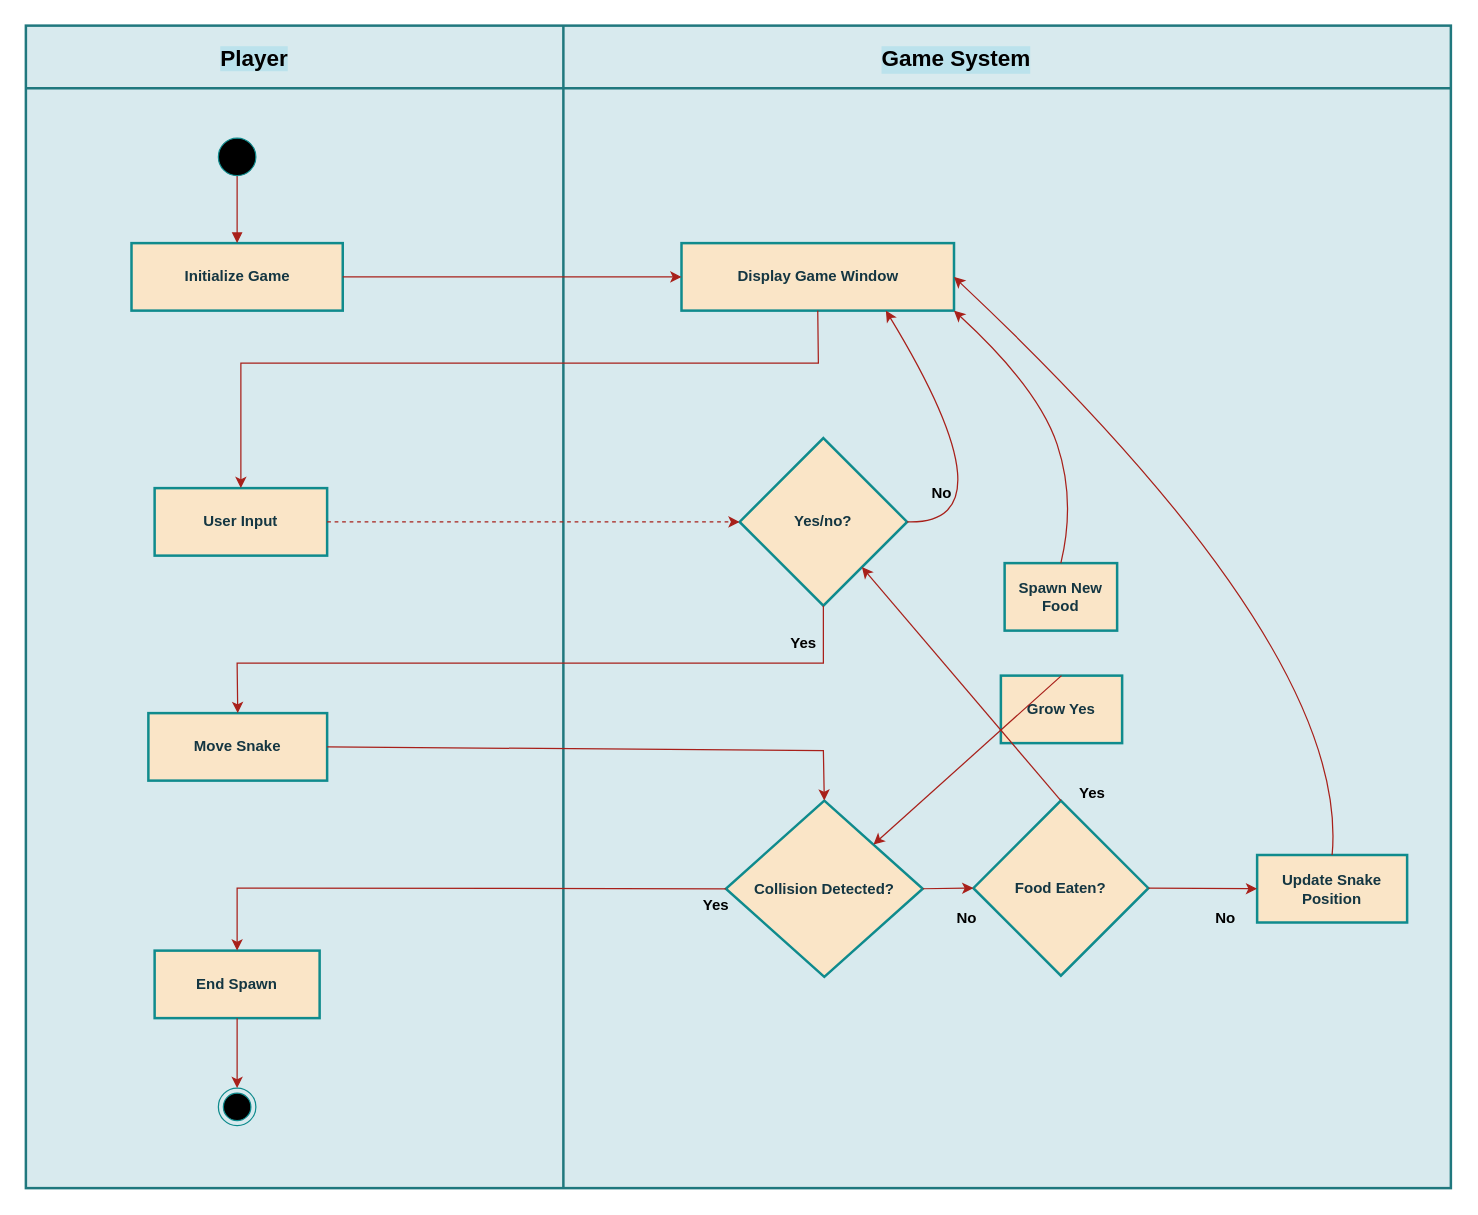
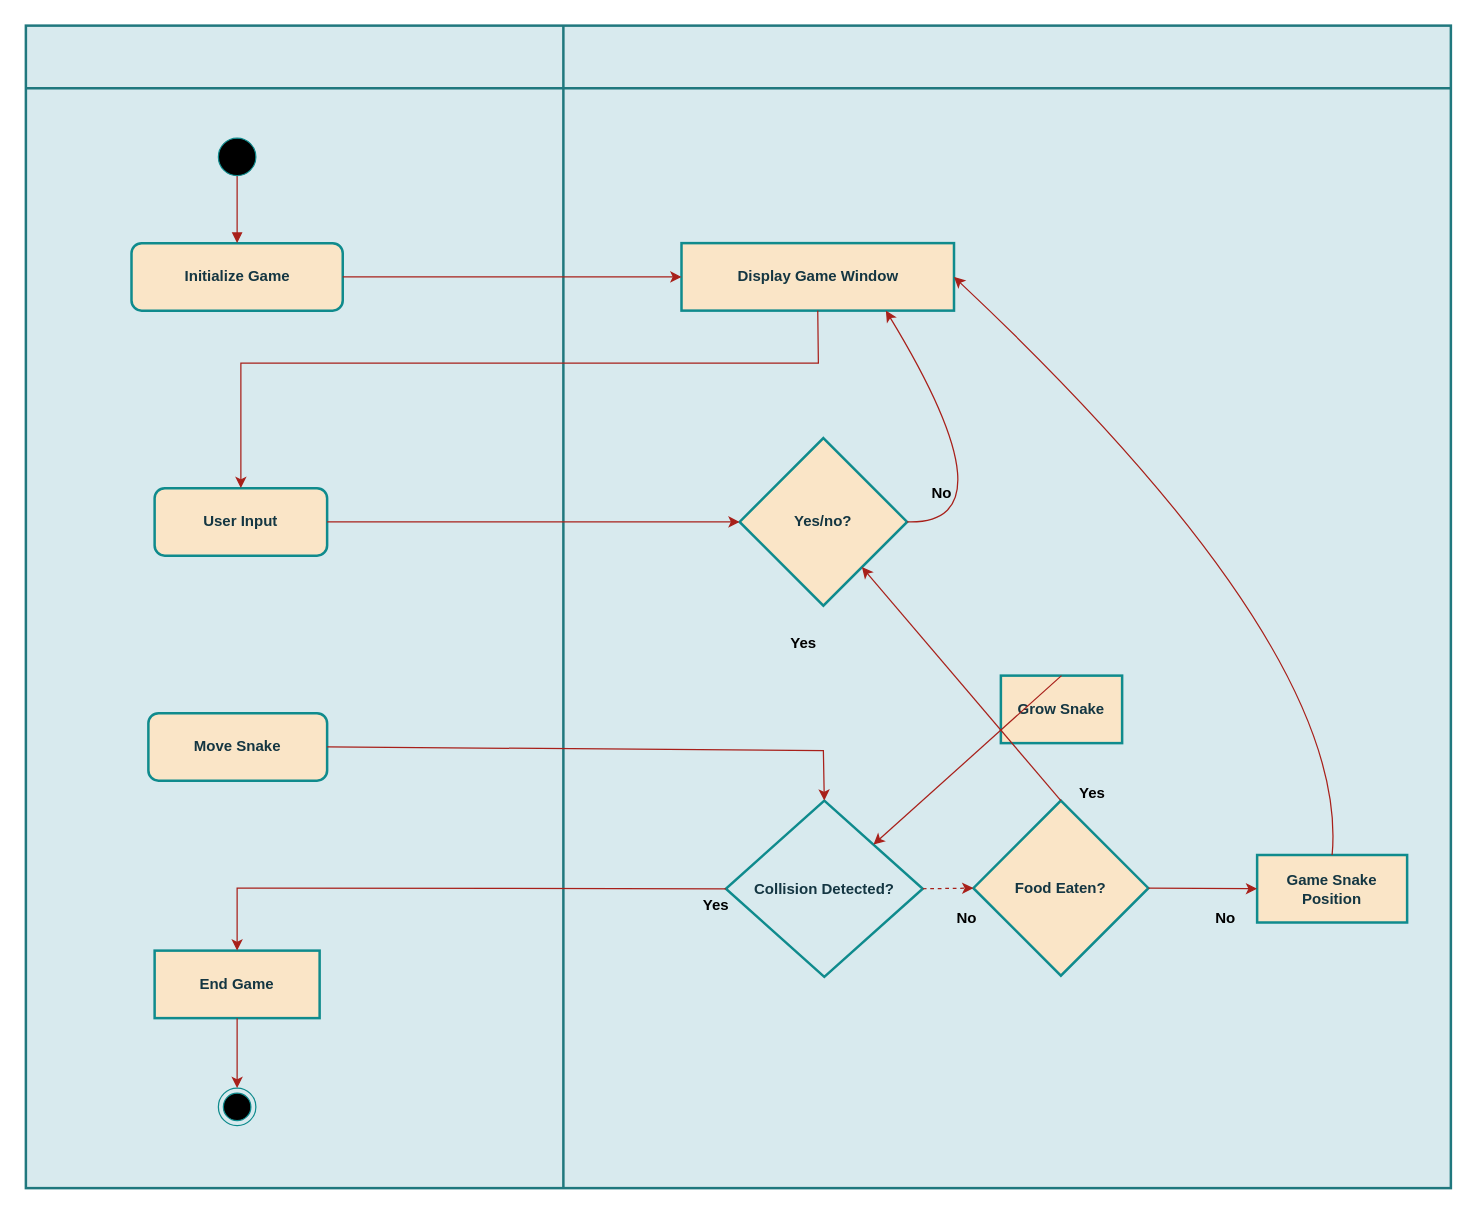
  <mxCell id="0" />
  <mxCell id="1" parent="0" />
  <mxCell id="2" value="" style="shape=internalStorage;whiteSpace=wrap;html=1;backgroundOutline=1;dx=430;dy=50;fontStyle=1;shadow=0;rounded=0;glass=0;labelBackgroundColor=none;fillColor=#D8EAEE;strokeColor=#20787E;strokeWidth=2;" vertex="1" parent="1"><mxGeometry x="20" y="20" width="1140" height="930" as="geometry" /></mxCell>
  <mxCell id="3" value="" style="ellipse;html=1;shape=endState;fillColor=#000000;strokeColor=#0F8B8D;fontStyle=1;labelBackgroundColor=none;fontColor=#143642;" vertex="1" parent="1"><mxGeometry x="174" y="870" width="30" height="30" as="geometry" /></mxCell>
- <mxCell id="4" value="Collision Detected?" style="rhombus;strokeWidth=2;whiteSpace=wrap;fontStyle=1;labelBackgroundColor=none;fillColor=#FAE5C7;strokeColor=#0F8B8D;fontColor=#143642;" vertex="1" parent="1"><mxGeometry x="580" y="640" width="157.5" height="141" as="geometry" /></mxCell>
- <mxCell id="5" value="Move Snake" style="whiteSpace=wrap;strokeWidth=2;fontStyle=1;labelBackgroundColor=none;fillColor=#FAE5C7;strokeColor=#0F8B8D;fontColor=#143642;" vertex="1" parent="1"><mxGeometry x="118" y="570" width="143" height="54" as="geometry" /></mxCell>
+ <mxCell id="4" value="Collision Detected?" style="rhombus;strokeWidth=2;whiteSpace=wrap;fontStyle=1;labelBackgroundColor=none;fillColor=#d8eaee;strokeColor=#0F8B8D;fontColor=#143642;" vertex="1" parent="1"><mxGeometry x="580" y="640" width="157.5" height="141" as="geometry" /></mxCell>
+ <mxCell id="5" value="Move Snake" style="whiteSpace=wrap;strokeWidth=2;fontStyle=1;labelBackgroundColor=none;fillColor=#FAE5C7;strokeColor=#0F8B8D;fontColor=#143642;rounded=1;" vertex="1" parent="1"><mxGeometry x="118" y="570" width="143" height="54" as="geometry" /></mxCell>
  <mxCell id="6" value="" style="endArrow=classic;html=1;rounded=0;exitX=1;exitY=0.5;exitDx=0;exitDy=0;entryX=0.5;entryY=0;entryDx=0;entryDy=0;fontStyle=1;labelBackgroundColor=none;strokeColor=#A8201A;fontColor=default;" edge="1" parent="1" source="5" target="4"><mxGeometry width="50" height="50" relative="1" as="geometry"><mxPoint x="-92.5" y="950" as="sourcePoint" /><mxPoint x="496" y="810" as="targetPoint" /><Array as="points"><mxPoint x="658" y="600" /></Array></mxGeometry></mxCell>
- <mxCell id="7" value="End Spawn" style="whiteSpace=wrap;strokeWidth=2;fontStyle=1;labelBackgroundColor=none;fillColor=#FAE5C7;strokeColor=#0F8B8D;fontColor=#143642;" vertex="1" parent="1"><mxGeometry x="123" y="760" width="132" height="54" as="geometry" /></mxCell>
+ <mxCell id="7" value="End Game" style="whiteSpace=wrap;strokeWidth=2;fontStyle=1;labelBackgroundColor=none;fillColor=#FAE5C7;strokeColor=#0F8B8D;fontColor=#143642;" vertex="1" parent="1"><mxGeometry x="123" y="760" width="132" height="54" as="geometry" /></mxCell>
  <mxCell id="8" value="" style="endArrow=classic;html=1;rounded=0;entryX=0.5;entryY=0;entryDx=0;entryDy=0;exitX=0;exitY=0.5;exitDx=0;exitDy=0;fontStyle=1;labelBackgroundColor=none;strokeColor=#A8201A;fontColor=default;" edge="1" parent="1" source="4" target="7"><mxGeometry width="50" height="50" relative="1" as="geometry"><mxPoint x="-92.5" y="950" as="sourcePoint" /><mxPoint x="-42.5" y="900" as="targetPoint" /><Array as="points"><mxPoint x="189" y="710" /></Array></mxGeometry></mxCell>
  <mxCell id="9" value="" style="endArrow=classic;html=1;rounded=0;entryX=0.5;entryY=0;entryDx=0;entryDy=0;exitX=0.5;exitY=1;exitDx=0;exitDy=0;fontStyle=1;labelBackgroundColor=none;strokeColor=#A8201A;fontColor=default;" edge="1" parent="1" source="7" target="3"><mxGeometry width="50" height="50" relative="1" as="geometry"><mxPoint x="-92.5" y="950" as="sourcePoint" /><mxPoint x="189" y="1170" as="targetPoint" /></mxGeometry></mxCell>
  <mxCell id="10" value="Yes/no?" style="rhombus;strokeWidth=2;whiteSpace=wrap;fontStyle=1;labelBackgroundColor=none;fillColor=#FAE5C7;strokeColor=#0F8B8D;fontColor=#143642;" vertex="1" parent="1"><mxGeometry x="591" y="350" width="134" height="134" as="geometry" /></mxCell>
- <mxCell id="11" value="" style="endArrow=classic;html=1;rounded=0;entryX=0.5;entryY=0;entryDx=0;entryDy=0;exitX=0.5;exitY=1;exitDx=0;exitDy=0;fontStyle=1;labelBackgroundColor=none;strokeColor=#A8201A;fontColor=default;" edge="1" parent="1" source="10" target="5"><mxGeometry width="50" height="50" relative="1" as="geometry"><mxPoint x="-92.5" y="550" as="sourcePoint" /><mxPoint x="-42.5" y="500" as="targetPoint" /><Array as="points"><mxPoint x="658" y="530" /><mxPoint x="189" y="530" /></Array></mxGeometry></mxCell>
  <mxCell id="12" value="Display Game Window" style="whiteSpace=wrap;strokeWidth=2;fontStyle=1;labelBackgroundColor=none;fillColor=#FAE5C7;strokeColor=#0F8B8D;fontColor=#143642;" vertex="1" parent="1"><mxGeometry x="544.5" y="194" width="218" height="54" as="geometry" /></mxCell>
- <mxCell id="13" value="Initialize Game" style="whiteSpace=wrap;strokeWidth=2;fontStyle=1;labelBackgroundColor=none;fillColor=#FAE5C7;strokeColor=#0F8B8D;fontColor=#143642;" vertex="1" parent="1"><mxGeometry x="104.5" y="194" width="169" height="54" as="geometry" /></mxCell>
+ <mxCell id="13" value="Initialize Game" style="whiteSpace=wrap;strokeWidth=2;fontStyle=1;labelBackgroundColor=none;fillColor=#FAE5C7;strokeColor=#0F8B8D;fontColor=#143642;rounded=1;" vertex="1" parent="1"><mxGeometry x="104.5" y="194" width="169" height="54" as="geometry" /></mxCell>
  <mxCell id="14" value="" style="curved=1;startArrow=none;endArrow=block;entryX=0.5;entryY=0;rounded=0;fontStyle=1;labelBackgroundColor=none;strokeColor=#A8201A;fontColor=default;" edge="1" parent="1" source="16" target="13"><mxGeometry relative="1" as="geometry"><Array as="points" /><mxPoint x="188.65" y="144" as="sourcePoint" /></mxGeometry></mxCell>
  <mxCell id="15" value="" style="endArrow=classic;html=1;rounded=0;entryX=0;entryY=0.5;entryDx=0;entryDy=0;exitX=1;exitY=0.5;exitDx=0;exitDy=0;fontStyle=1;labelBackgroundColor=none;strokeColor=#A8201A;fontColor=default;" edge="1" parent="1" source="13" target="12"><mxGeometry width="50" height="50" relative="1" as="geometry"><mxPoint x="-92.5" y="350" as="sourcePoint" /><mxPoint x="-42.5" y="300" as="targetPoint" /></mxGeometry></mxCell>
  <mxCell id="16" value="" style="ellipse;whiteSpace=wrap;html=1;aspect=fixed;fillStyle=solid;fillColor=#000000;fontStyle=1;labelBackgroundColor=none;strokeColor=#0F8B8D;fontColor=#143642;" vertex="1" parent="1"><mxGeometry x="174" y="110" width="30" height="30" as="geometry" /></mxCell>
- <mxCell id="17" value="User Input" style="whiteSpace=wrap;strokeWidth=2;fontStyle=1;labelBackgroundColor=none;fillColor=#FAE5C7;strokeColor=#0F8B8D;fontColor=#143642;" vertex="1" parent="1"><mxGeometry x="123" y="390" width="138" height="54" as="geometry" /></mxCell>
- <mxCell id="18" value="" style="endArrow=classic;html=1;rounded=0;entryX=0;entryY=0.5;entryDx=0;entryDy=0;exitX=1;exitY=0.5;exitDx=0;exitDy=0;fontStyle=1;labelBackgroundColor=none;strokeColor=#A8201A;fontColor=default;dashed=1;" edge="1" parent="1" source="17" target="10"><mxGeometry width="50" height="50" relative="1" as="geometry"><mxPoint x="410" y="390" as="sourcePoint" /><mxPoint x="460" y="340" as="targetPoint" /></mxGeometry></mxCell>
+ <mxCell id="17" value="User Input" style="whiteSpace=wrap;strokeWidth=2;fontStyle=1;labelBackgroundColor=none;fillColor=#FAE5C7;strokeColor=#0F8B8D;fontColor=#143642;rounded=1;" vertex="1" parent="1"><mxGeometry x="123" y="390" width="138" height="54" as="geometry" /></mxCell>
+ <mxCell id="18" value="" style="endArrow=classic;html=1;rounded=0;entryX=0;entryY=0.5;entryDx=0;entryDy=0;exitX=1;exitY=0.5;exitDx=0;exitDy=0;fontStyle=1;labelBackgroundColor=none;strokeColor=#A8201A;fontColor=default;" edge="1" parent="1" source="17" target="10"><mxGeometry width="50" height="50" relative="1" as="geometry"><mxPoint x="410" y="390" as="sourcePoint" /><mxPoint x="460" y="340" as="targetPoint" /></mxGeometry></mxCell>
  <mxCell id="19" value="" style="endArrow=classic;html=1;rounded=0;entryX=0.5;entryY=0;entryDx=0;entryDy=0;exitX=0.5;exitY=1;exitDx=0;exitDy=0;fontStyle=1;labelBackgroundColor=none;strokeColor=#A8201A;fontColor=default;" edge="1" parent="1" source="12" target="17"><mxGeometry width="50" height="50" relative="1" as="geometry"><mxPoint x="460" y="340" as="sourcePoint" /><mxPoint x="410" y="390" as="targetPoint" /><Array as="points"><mxPoint x="654" y="290" /><mxPoint x="192" y="290" /></Array></mxGeometry></mxCell>
  <mxCell id="20" value="" style="curved=1;endArrow=classic;html=1;rounded=0;exitX=1;exitY=0.5;exitDx=0;exitDy=0;entryX=0.75;entryY=1;entryDx=0;entryDy=0;fontStyle=1;labelBackgroundColor=none;strokeColor=#A8201A;fontColor=default;" edge="1" parent="1" source="10" target="12"><mxGeometry width="50" height="50" relative="1" as="geometry"><mxPoint x="762.5" y="420" as="sourcePoint" /><mxPoint x="812.5" y="370" as="targetPoint" /><Array as="points"><mxPoint x="812.5" y="420" /></Array></mxGeometry></mxCell>
  <mxCell id="21" value="&lt;div style=&quot;text-align: center;&quot;&gt;&lt;span style=&quot;background-color: transparent; color: light-dark(rgb(0, 0, 0), rgb(255, 255, 255));&quot;&gt;No&lt;/span&gt;&lt;/div&gt;" style="text;whiteSpace=wrap;html=1;fontStyle=1;labelBackgroundColor=none;fontColor=#143642;" vertex="1" parent="1"><mxGeometry x="742.5" y="380" width="20" height="30" as="geometry" /></mxCell>
  <mxCell id="22" value="&lt;div style=&quot;text-align: center;&quot;&gt;&lt;span style=&quot;background-color: transparent; color: light-dark(rgb(0, 0, 0), rgb(255, 255, 255));&quot;&gt;Yes&lt;/span&gt;&lt;/div&gt;&lt;div style=&quot;text-align: center;&quot;&gt;&lt;span style=&quot;background-color: transparent; color: light-dark(rgb(0, 0, 0), rgb(255, 255, 255));&quot;&gt;&lt;br&gt;&lt;/span&gt;&lt;/div&gt;" style="text;whiteSpace=wrap;html=1;fontStyle=1;labelBackgroundColor=none;fontColor=#143642;" vertex="1" parent="1"><mxGeometry x="630" y="500" width="20" height="30" as="geometry" /></mxCell>
  <mxCell id="23" value="&lt;div style=&quot;text-align: center;&quot;&gt;&lt;span style=&quot;background-color: transparent; color: light-dark(rgb(0, 0, 0), rgb(255, 255, 255));&quot;&gt;Yes&lt;/span&gt;&lt;/div&gt;&lt;div style=&quot;text-align: center;&quot;&gt;&lt;span style=&quot;background-color: transparent; color: light-dark(rgb(0, 0, 0), rgb(255, 255, 255));&quot;&gt;&lt;br&gt;&lt;/span&gt;&lt;/div&gt;" style="text;whiteSpace=wrap;html=1;fontStyle=1;labelBackgroundColor=none;fontColor=#143642;" vertex="1" parent="1"><mxGeometry x="560" y="710" width="20" height="30" as="geometry" /></mxCell>
  <mxCell id="24" value="Food Eaten?" style="rhombus;strokeWidth=2;whiteSpace=wrap;fontStyle=1;labelBackgroundColor=none;fillColor=#FAE5C7;strokeColor=#0F8B8D;fontColor=#143642;" vertex="1" parent="1"><mxGeometry x="778" y="640" width="140" height="140" as="geometry" /></mxCell>
- <mxCell id="25" value="Grow Yes" style="whiteSpace=wrap;strokeWidth=2;fontStyle=1;labelBackgroundColor=none;fillColor=#FAE5C7;strokeColor=#0F8B8D;fontColor=#143642;" vertex="1" parent="1"><mxGeometry x="800" y="540" width="97" height="54" as="geometry" /></mxCell>
- <mxCell id="26" value="Spawn New Food" style="whiteSpace=wrap;strokeWidth=2;fontStyle=1;labelBackgroundColor=none;fillColor=#FAE5C7;strokeColor=#0F8B8D;fontColor=#143642;" vertex="1" parent="1"><mxGeometry x="803" y="450" width="90" height="54" as="geometry" /></mxCell>
- <mxCell id="27" value="Update Snake Position" style="whiteSpace=wrap;strokeWidth=2;fontStyle=1;labelBackgroundColor=none;fillColor=#FAE5C7;strokeColor=#0F8B8D;fontColor=#143642;" vertex="1" parent="1"><mxGeometry x="1005" y="683.5" width="120" height="54" as="geometry" /></mxCell>
+ <mxCell id="25" value="Grow Snake" style="whiteSpace=wrap;strokeWidth=2;fontStyle=1;labelBackgroundColor=none;fillColor=#FAE5C7;strokeColor=#0F8B8D;fontColor=#143642;" vertex="1" parent="1"><mxGeometry x="800" y="540" width="97" height="54" as="geometry" /></mxCell>
+ <mxCell id="27" value="Game Snake Position" style="whiteSpace=wrap;strokeWidth=2;fontStyle=1;labelBackgroundColor=none;fillColor=#FAE5C7;strokeColor=#0F8B8D;fontColor=#143642;" vertex="1" parent="1"><mxGeometry x="1005" y="683.5" width="120" height="54" as="geometry" /></mxCell>
  <mxCell id="28" value="" style="endArrow=classic;html=1;rounded=0;exitX=1;exitY=0.5;exitDx=0;exitDy=0;entryX=0;entryY=0.5;entryDx=0;entryDy=0;fontStyle=1;labelBackgroundColor=none;strokeColor=#A8201A;fontColor=default;" edge="1" parent="1" source="24" target="27"><mxGeometry width="50" height="50" relative="1" as="geometry"><mxPoint x="800" y="850" as="sourcePoint" /><mxPoint x="1050" y="660" as="targetPoint" /></mxGeometry></mxCell>
  <mxCell id="29" value="" style="endArrow=classic;html=1;rounded=0;exitX=0.5;exitY=0;exitDx=0;exitDy=0;fontStyle=1;labelBackgroundColor=none;strokeColor=#A8201A;fontColor=default;" edge="1" parent="1" source="25" target="4"><mxGeometry width="50" height="50" relative="1" as="geometry"><mxPoint x="800" y="840" as="sourcePoint" /><mxPoint x="850" y="790" as="targetPoint" /></mxGeometry></mxCell>
  <mxCell id="30" value="" style="endArrow=classic;html=1;rounded=0;exitX=0.5;exitY=0;exitDx=0;exitDy=0;fontStyle=1;labelBackgroundColor=none;strokeColor=#A8201A;fontColor=default;" edge="1" parent="1" source="24" target="10"><mxGeometry width="50" height="50" relative="1" as="geometry"><mxPoint x="800" y="840" as="sourcePoint" /><mxPoint x="850" y="790" as="targetPoint" /></mxGeometry></mxCell>
- <mxCell id="31" value="" style="endArrow=classic;html=1;rounded=0;entryX=0;entryY=0.5;entryDx=0;entryDy=0;exitX=1;exitY=0.5;exitDx=0;exitDy=0;fontStyle=1;labelBackgroundColor=none;strokeColor=#A8201A;fontColor=default;" edge="1" parent="1" source="4" target="24"><mxGeometry width="50" height="50" relative="1" as="geometry"><mxPoint x="800" y="700" as="sourcePoint" /><mxPoint x="850" y="650" as="targetPoint" /></mxGeometry></mxCell>
+ <mxCell id="31" value="" style="endArrow=classic;html=1;rounded=0;entryX=0;entryY=0.5;entryDx=0;entryDy=0;exitX=1;exitY=0.5;exitDx=0;exitDy=0;fontStyle=1;labelBackgroundColor=none;strokeColor=#A8201A;fontColor=default;dashed=1;" edge="1" parent="1" source="4" target="24"><mxGeometry width="50" height="50" relative="1" as="geometry"><mxPoint x="800" y="700" as="sourcePoint" /><mxPoint x="850" y="650" as="targetPoint" /></mxGeometry></mxCell>
  <mxCell id="32" value="&lt;div style=&quot;text-align: center;&quot;&gt;&lt;span style=&quot;background-color: transparent; color: light-dark(rgb(0, 0, 0), rgb(255, 255, 255));&quot;&gt;No&lt;/span&gt;&lt;/div&gt;" style="text;whiteSpace=wrap;html=1;fontStyle=1;labelBackgroundColor=none;fontColor=#143642;" vertex="1" parent="1"><mxGeometry x="762.5" y="720" width="20" height="30" as="geometry" /></mxCell>
  <mxCell id="33" value="&lt;div style=&quot;text-align: center;&quot;&gt;&lt;span style=&quot;background-color: transparent; color: light-dark(rgb(0, 0, 0), rgb(255, 255, 255));&quot;&gt;No&lt;/span&gt;&lt;/div&gt;" style="text;whiteSpace=wrap;html=1;fontStyle=1;labelBackgroundColor=none;fontColor=#143642;" vertex="1" parent="1"><mxGeometry x="970" y="720" width="20" height="30" as="geometry" /></mxCell>
  <mxCell id="34" value="&lt;div style=&quot;text-align: center;&quot;&gt;&lt;span style=&quot;background-color: transparent; color: light-dark(rgb(0, 0, 0), rgb(255, 255, 255));&quot;&gt;Yes&lt;/span&gt;&lt;/div&gt;&lt;div style=&quot;text-align: center;&quot;&gt;&lt;span style=&quot;background-color: transparent; color: light-dark(rgb(0, 0, 0), rgb(255, 255, 255));&quot;&gt;&lt;br&gt;&lt;/span&gt;&lt;/div&gt;" style="text;whiteSpace=wrap;html=1;fontStyle=1;labelBackgroundColor=none;fontColor=#143642;" vertex="1" parent="1"><mxGeometry x="860.5" y="620" width="20" height="30" as="geometry" /></mxCell>
- <mxCell id="35" value="" style="curved=1;endArrow=classic;html=1;rounded=0;exitX=0.5;exitY=0;exitDx=0;exitDy=0;entryX=1;entryY=1;entryDx=0;entryDy=0;fontStyle=1;labelBackgroundColor=none;strokeColor=#A8201A;fontColor=default;" edge="1" parent="1" source="26" target="12"><mxGeometry width="50" height="50" relative="1" as="geometry"><mxPoint x="1080" y="440" as="sourcePoint" /><mxPoint x="1130" y="390" as="targetPoint" /><Array as="points"><mxPoint x="860" y="400" /><mxPoint x="830" y="310" /></Array></mxGeometry></mxCell>
  <mxCell id="36" value="" style="curved=1;endArrow=classic;html=1;rounded=0;exitX=0.5;exitY=0;exitDx=0;exitDy=0;entryX=1;entryY=0.5;entryDx=0;entryDy=0;fontStyle=1;labelBackgroundColor=none;strokeColor=#A8201A;fontColor=default;" edge="1" parent="1" source="27" target="12"><mxGeometry width="50" height="50" relative="1" as="geometry"><mxPoint x="1080" y="570" as="sourcePoint" /><mxPoint x="1130" y="520" as="targetPoint" /><Array as="points"><mxPoint x="1080" y="520" /></Array></mxGeometry></mxCell>
- <mxCell id="37" value="&lt;div style=&quot;text-align: center;&quot;&gt;&lt;font style=&quot;font-size: 18px;&quot; color=&quot;#000000&quot;&gt;&lt;span style=&quot;text-wrap-mode: nowrap; background-color: rgb(187, 226, 236);&quot;&gt;&lt;span style=&quot;&quot;&gt;Player&lt;/span&gt;&lt;/span&gt;&lt;/font&gt;&lt;/div&gt;" style="text;whiteSpace=wrap;html=1;fontColor=#143642;fontStyle=1" vertex="1" parent="1"><mxGeometry x="173.5" y="30" width="100" height="40" as="geometry" /></mxCell>
- <mxCell id="38" value="&lt;div style=&quot;text-align: center;&quot;&gt;&lt;font style=&quot;font-size: 18px;&quot; color=&quot;#000000&quot;&gt;&lt;span style=&quot;text-wrap-mode: nowrap;&quot;&gt;&lt;span style=&quot;&quot;&gt;Game System&lt;/span&gt;&lt;/span&gt;&lt;/font&gt;&lt;/div&gt;" style="text;whiteSpace=wrap;html=1;fontColor=#143642;labelBackgroundColor=#BBE2EC;fontStyle=1" vertex="1" parent="1"><mxGeometry x="702.5" y="30" width="100" height="40" as="geometry" /></mxCell>
